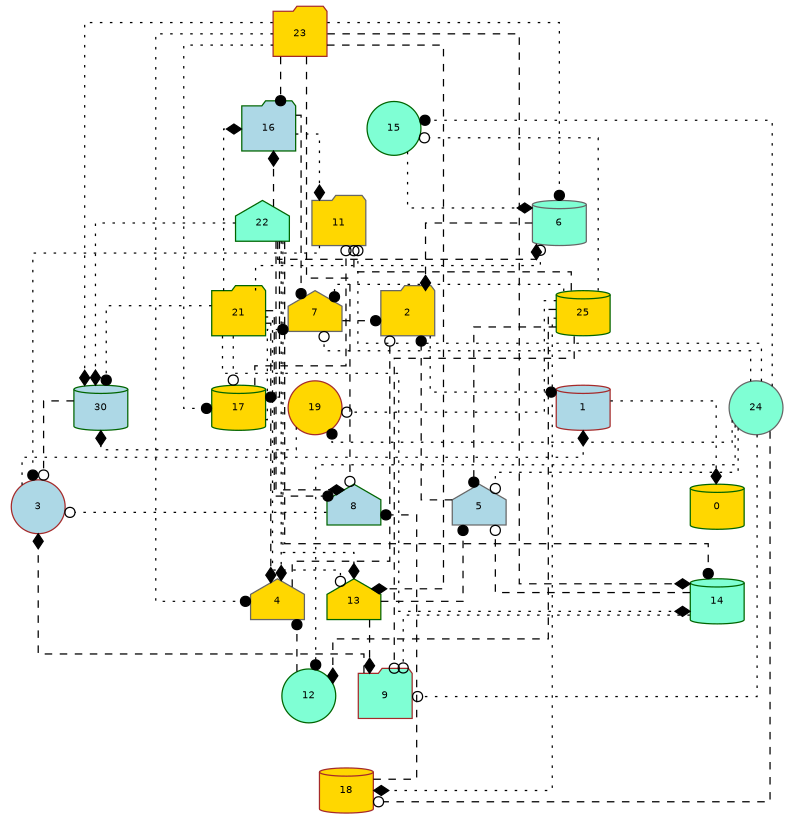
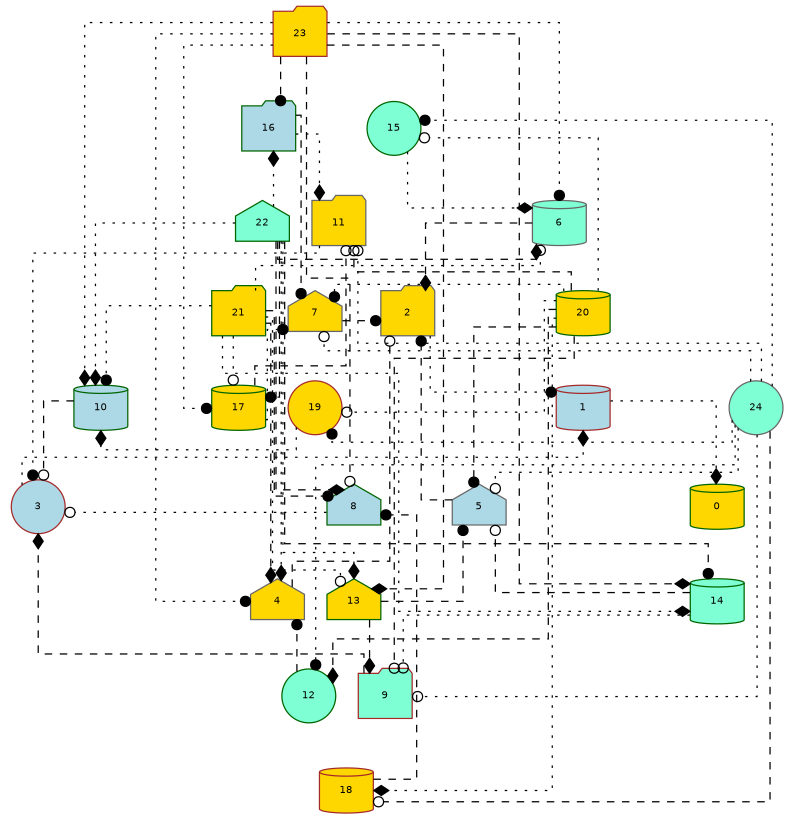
  digraph {
    fontname="DejaVu Sans"
    rank=same
    rankdir=TB
    splines=ortho
    node [color=darkgreen fillcolor=gold fixedsize=true fontname="DejaVu Sans" fontsize=8 shape=cylinder style=filled]
    edge [constraint=false fontname="DejaVu Sans" style=invis]
    n1 [color=brown label=23 shape=folder width=0.6]
    n2 [fillcolor=aquamarine label=15 shape=circle width=0.6]
    n3 [color=gray40 fillcolor=aquamarine label=6 width=0.6]
    n4 [fillcolor=lightblue label=16 shape=folder width=0.6]
    n5 [fillcolor=aquamarine label=14 width=0.6]
    n6 [label=17 width=0.6]
    n7 [fillcolor=lightblue label=8 shape=house width=0.6]
    n8 [label=13 shape=house width=0.6]
-   n9 [fillcolor=lightblue label=30 width=0.6]
+   n9 [fillcolor=lightblue label=10 width=0.6]
    n10 [color=gray40 label=4 shape=house width=0.6]
    n11 [color=gray40 label=11 shape=folder width=0.6]
-   n12 [label=25 width=0.6]
+   n12 [label=20 width=0.6]
    n13 [color=gray40 label=2 shape=folder width=0.6]
    n14 [color=gray40 label=7 shape=house width=0.6]
    n15 [fillcolor=aquamarine label=22 shape=house width=0.6]
    n16 [color=gray40 fillcolor=lightblue label=5 shape=house width=0.6]
    n17 [color=brown fillcolor=aquamarine label=9 shape=folder width=0.6]
    n18 [color=brown fillcolor=lightblue label=3 shape=circle width=0.6]
    n19 [fillcolor=aquamarine label=12 shape=circle width=0.6]
    n20 [color=gray40 fillcolor=aquamarine label=24 shape=circle width=0.6]
    n21 [color=brown fillcolor=lightblue label=1 width=0.6]
    n22 [color=brown label=19 shape=circle width=0.6]
    n23 [color=brown label=18 width=0.6]
    n24 [label=0 width=0.6]
    n25 [label=21 shape=folder width=0.6]
    n1 -> n2 [constraint=true]
    n1 -> n3 [arrowhead=dot style=dotted]
    n1 -> n4 [arrowhead=dot style=dashed]
    n1 -> n4 [constraint=true]
    n1 -> n5 [arrowhead=diamond style=dashed]
    n1 -> n6 [arrowhead=dot style=dotted]
    n1 -> n7 [arrowhead=odot style=dashed]
    n1 -> n8 [arrowhead=diamond style=dashed]
    n1 -> n9 [arrowhead=diamond style=dotted]
    n1 -> n10 [arrowhead=dot style=dotted]
    n2 -> n3 [arrowhead=diamond style=dotted]
    n2 -> n3 [constraint=true]
    n2 -> n11 [constraint=true]
    n3 -> n12 [constraint=true]
    n3 -> n13 [arrowhead=diamond style=dashed]
    n3 -> n13 [constraint=true]
    n4 -> n11 [arrowhead=diamond style=dotted]
    n4 -> n11 [constraint=true]
    n4 -> n14 [arrowhead=dot style=dashed]
    n4 -> n15 [constraint=true]
    n5 -> n16 [arrowhead=odot style=dashed]
    n5 -> n17 [arrowhead=odot style=dotted]
    n5 -> n17 [constraint=true]
    n6 -> n7 [constraint=true]
    n6 -> n11 [arrowhead=odot style=dashed]
    n6 -> n14 [arrowhead=dot style=dotted]
    n6 -> n18 [constraint=true]
    n7 -> n8 [constraint=true]
    n7 -> n10 [constraint=true]
    n7 -> n18 [arrowhead=odot style=dotted]
    n8 -> n16 [arrowhead=dot style=dashed]
    n8 -> n17 [arrowhead=diamond style=dashed]
    n8 -> n17 [constraint=true]
    n8 -> n19 [constraint=true]
    n9 -> n18 [arrowhead=odot style=dashed]
    n9 -> n18 [constraint=true]
    n10 -> n13 [arrowhead=odot style=dashed]
    n10 -> n19 [constraint=true]
    n11 -> n13 [constraint=true]
    n11 -> n14 [constraint=true]
    n11 -> n18 [arrowhead=dot style=dotted]
    n12 -> n2 [arrowhead=odot style=dotted]
    n12 -> n11 [arrowhead=odot style=dashed]
    n12 -> n14 [arrowhead=dot style=dotted]
    n12 -> n16 [arrowhead=dot style=dashed]
    n12 -> n17 [arrowhead=odot style=dashed]
    n12 -> n19 [arrowhead=diamond style=dashed]
    n12 -> n20 [constraint=true]
    n12 -> n21 [constraint=true]
    n12 -> n22 [arrowhead=odot style=dotted]
    n12 -> n23 [arrowhead=diamond style=dotted]
    n13 -> n21 [arrowhead=dot style=dotted]
    n13 -> n21 [constraint=true]
    n13 -> n22 [constraint=true]
    n14 -> n6 [constraint=true]
    n14 -> n13 [arrowhead=dot style=dashed]
    n14 -> n22 [constraint=true]
    n15 -> n3 [arrowhead=diamond style=dashed]
-   n15 -> n4 [arrowhead=diamond style=dashed]
+   n15 -> n4 [arrowhead=diamond style=dotted]
    n15 -> n5 [arrowhead=dot style=dashed]
    n15 -> n6 [arrowhead=dot style=dashed]
    n15 -> n7 [arrowhead=diamond style=dashed]
    n15 -> n8 [arrowhead=diamond style=dotted]
    n15 -> n9 [arrowhead=diamond style=dotted]
    n15 -> n10 [arrowhead=diamond style=dotted]
    n15 -> n14 [constraint=true]
    n15 -> n25 [constraint=true]
    n16 -> n5 [constraint=true]
    n16 -> n8 [constraint=true]
    n16 -> n13 [arrowhead=dot style=dashed]
    n17 -> n18 [arrowhead=diamond style=dashed]
    n17 -> n23 [constraint=true]
    n18 -> n10 [constraint=true]
    n18 -> n21 [arrowhead=diamond style=dotted]
    n19 -> n10 [arrowhead=dot style=dashed]
    n19 -> n23 [constraint=true]
    n20 -> n2 [arrowhead=dot style=dotted]
    n20 -> n11 [arrowhead=odot style=dotted]
    n20 -> n14 [arrowhead=odot style=dotted]
    n20 -> n16 [arrowhead=odot style=dotted]
    n20 -> n17 [arrowhead=odot style=dotted]
    n20 -> n19 [arrowhead=dot style=dotted]
    n20 -> n22 [arrowhead=dot style=dotted]
    n20 -> n23 [arrowhead=odot style=dashed]
    n20 -> n24 [constraint=true]
    n21 -> n16 [constraint=true]
    n21 -> n24 [arrowhead=diamond style=dotted]
    n21 -> n24 [constraint=true]
    n22 -> n7 [constraint=true]
    n22 -> n9 [arrowhead=diamond style=dotted]
    n22 -> n16 [constraint=true]
    n23 -> n7 [arrowhead=dot style=dashed]
    n24 -> n5 [constraint=true]
    n25 -> n3 [arrowhead=odot style=dotted]
-   n25 -> n4 [arrowhead=diamond style=dotted]
    n25 -> n5 [arrowhead=diamond style=dotted]
    n25 -> n6 [arrowhead=odot style=dotted]
    n25 -> n6 [constraint=true]
    n25 -> n7 [arrowhead=dot style=dashed]
    n25 -> n8 [arrowhead=odot style=dotted]
    n25 -> n9 [arrowhead=dot style=dotted]
    n25 -> n9 [constraint=true]
    n25 -> n10 [arrowhead=diamond style=dashed]
  }
